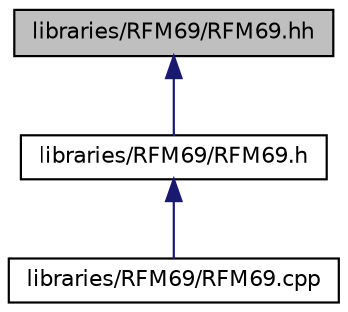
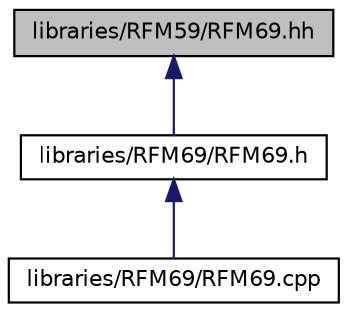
  digraph {
    node [color=black fillcolor=white fontname=Helvetica fontsize=10 shape=record style=filled]
    edge [color=midnightblue dir=back fontname=Helvetica fontsize=10 labelfontname=Helvetica labelfontsize=10 style=solid]
-   n1 [fillcolor=grey75 fontcolor=black height=0.2 label="libraries/RFM69/RFM69.hh" width=0.4]
+   n1 [fillcolor=grey75 fontcolor=black height=0.2 label="libraries/RFM59/RFM69.hh" width=0.4]
    n2 [height=0.2 label="libraries/RFM69/RFM69.h" width=0.4]
    n3 [height=0.2 label="libraries/RFM69/RFM69.cpp" width=0.4]
    n1 -> n2
    n2 -> n3
  }
